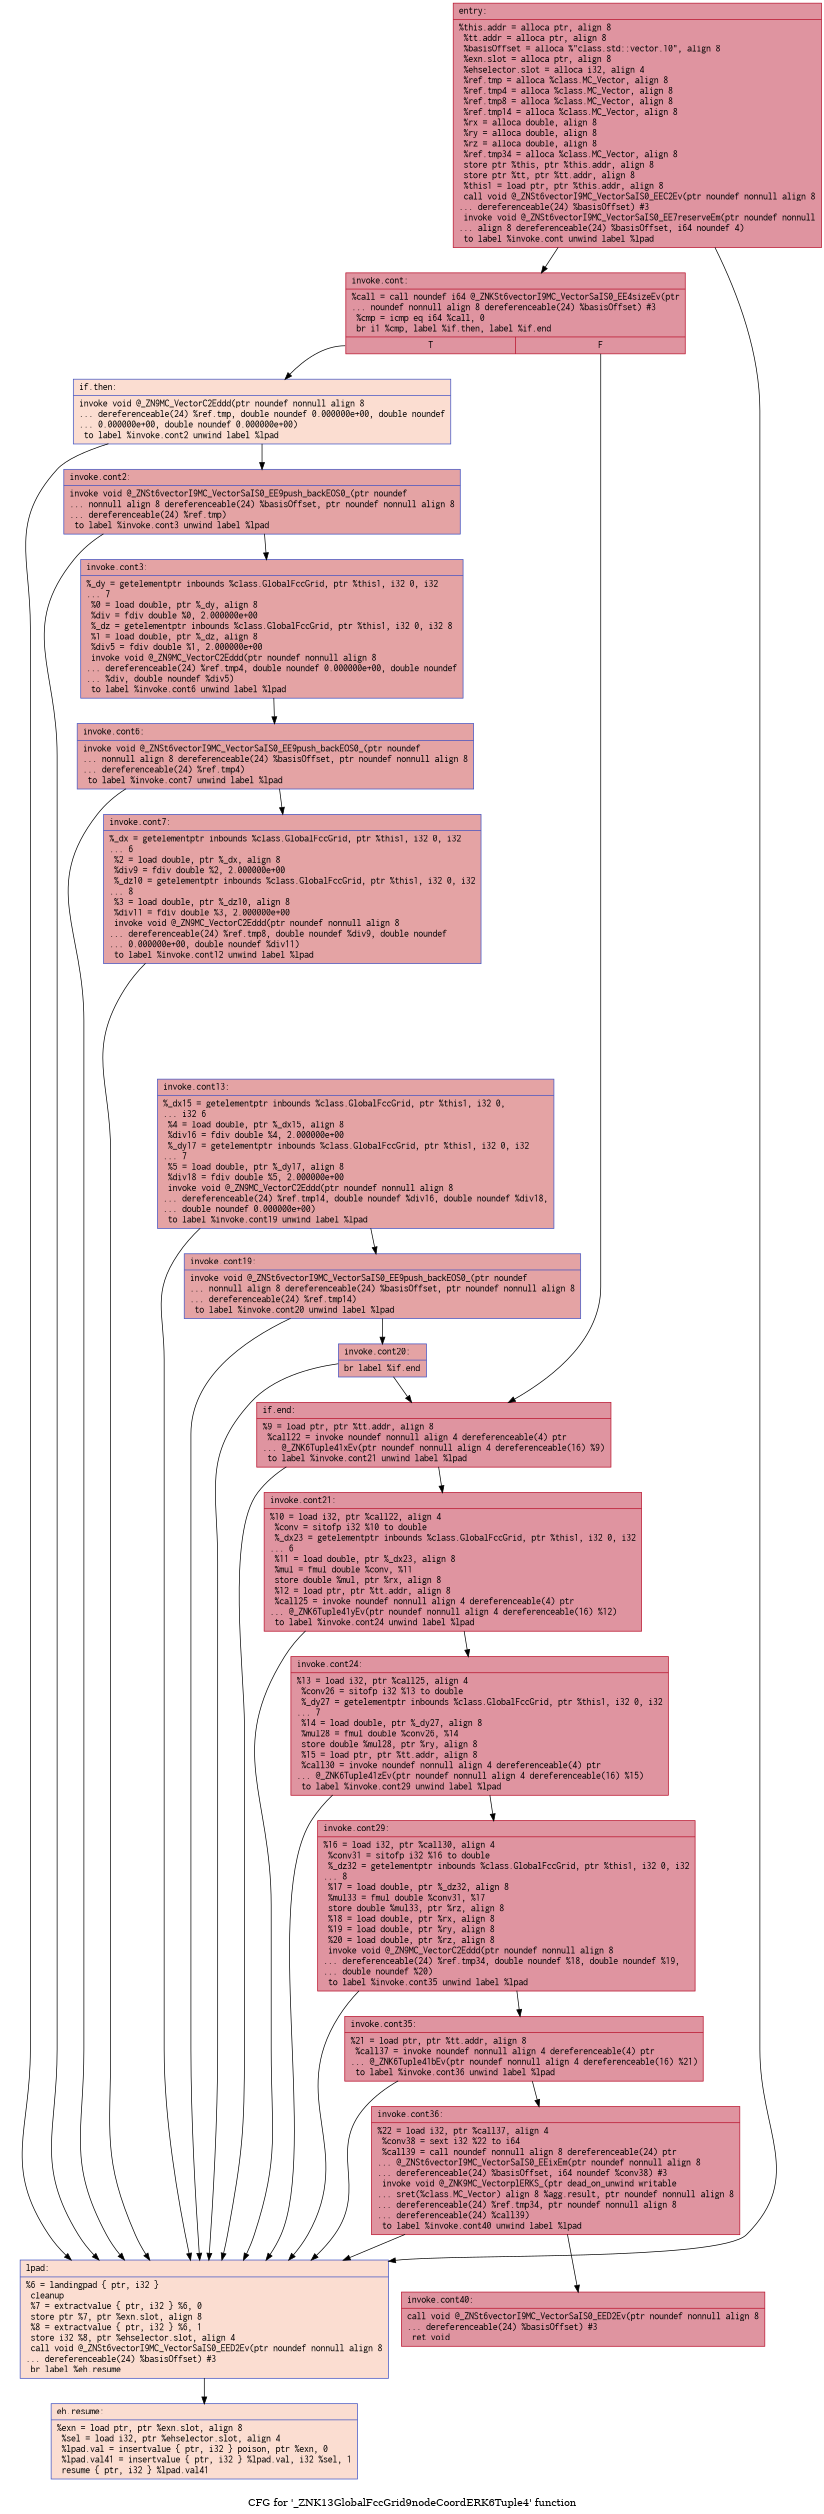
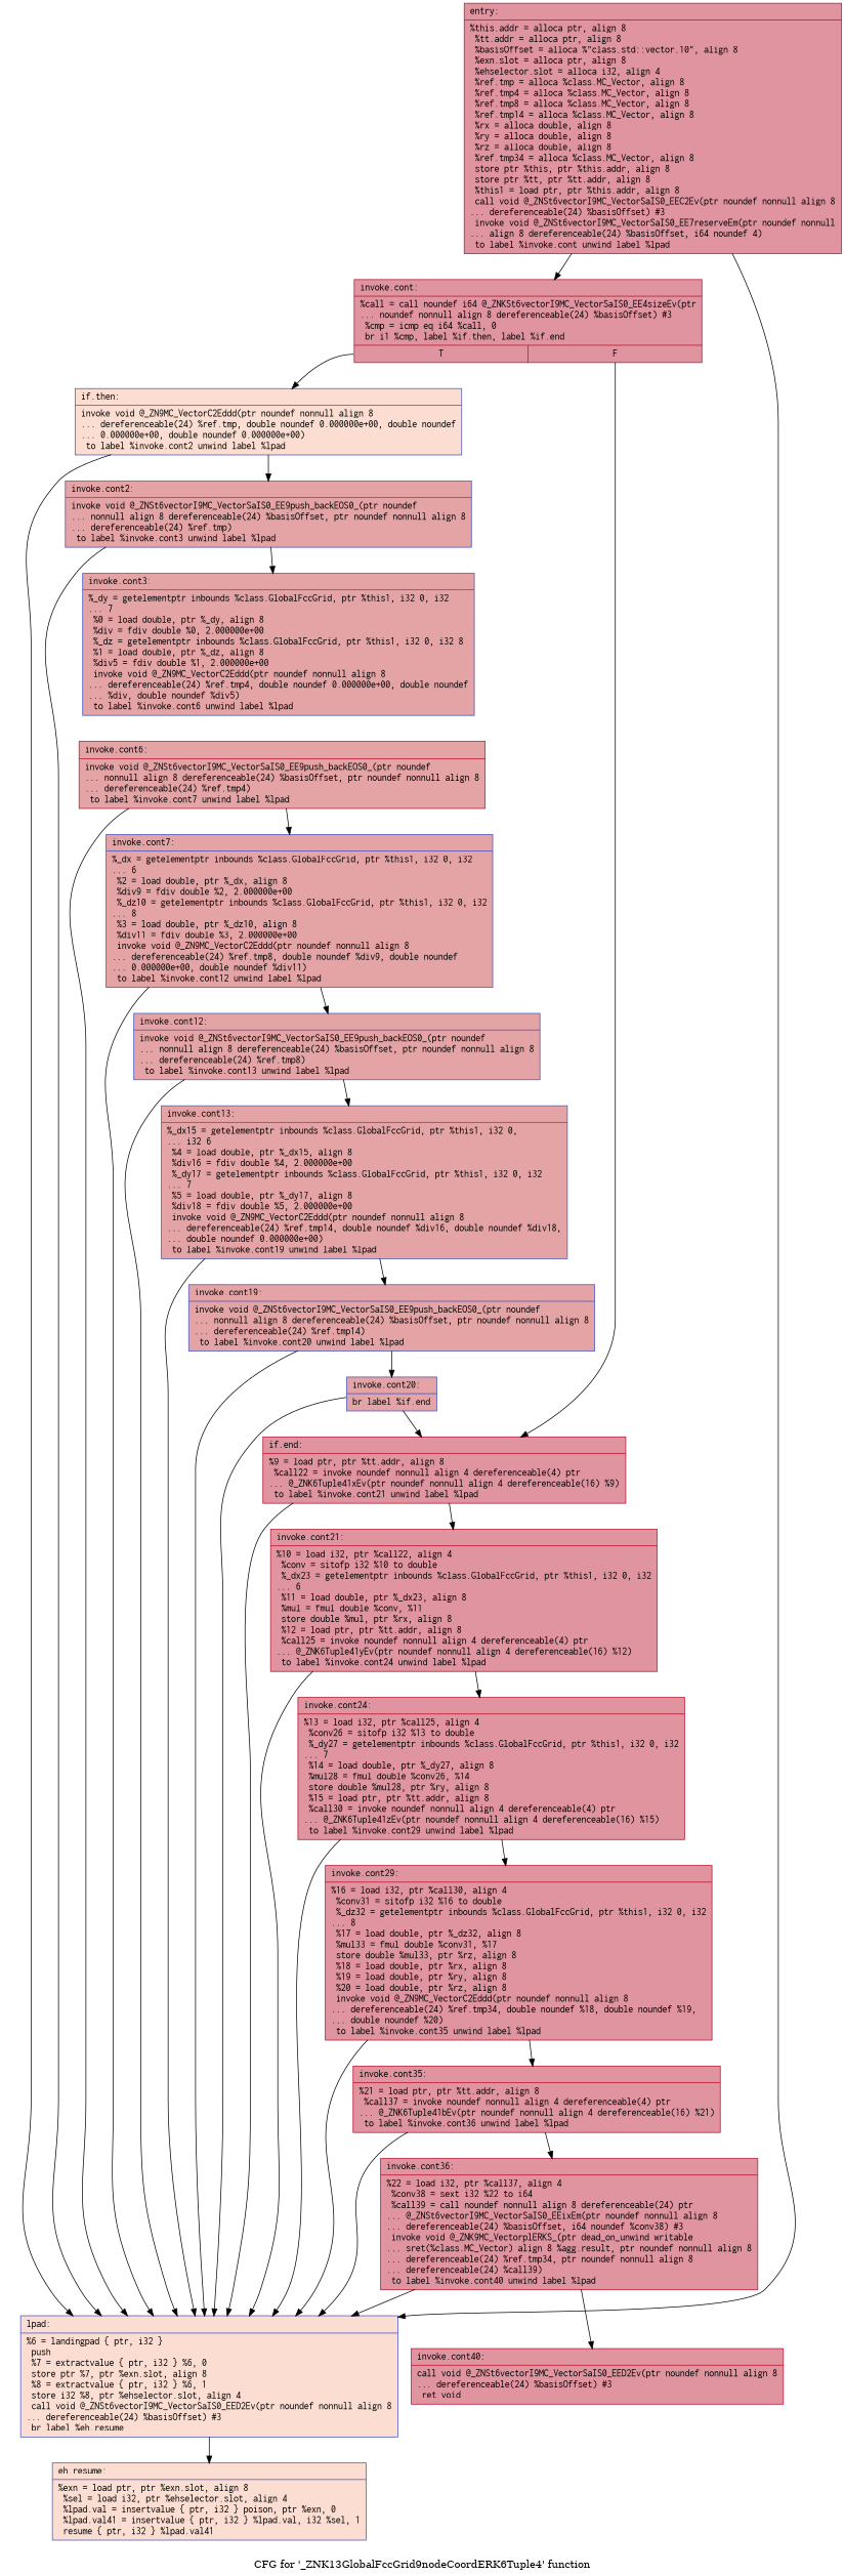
  digraph {
    label="CFG for '_ZNK13GlobalFccGrid9nodeCoordERK6Tuple4' function"
    node [color="#3d50c3ff" fillcolor="#b70d2870" fontname=Courier shape=record style=filled]
    n1 [color="#b70d28ff" label="{entry:\l|  %this.addr = alloca ptr, align 8\l  %tt.addr = alloca ptr, align 8\l  %basisOffset = alloca %\"class.std::vector.10\", align 8\l  %exn.slot = alloca ptr, align 8\l  %ehselector.slot = alloca i32, align 4\l  %ref.tmp = alloca %class.MC_Vector, align 8\l  %ref.tmp4 = alloca %class.MC_Vector, align 8\l  %ref.tmp8 = alloca %class.MC_Vector, align 8\l  %ref.tmp14 = alloca %class.MC_Vector, align 8\l  %rx = alloca double, align 8\l  %ry = alloca double, align 8\l  %rz = alloca double, align 8\l  %ref.tmp34 = alloca %class.MC_Vector, align 8\l  store ptr %this, ptr %this.addr, align 8\l  store ptr %tt, ptr %tt.addr, align 8\l  %this1 = load ptr, ptr %this.addr, align 8\l  call void @_ZNSt6vectorI9MC_VectorSaIS0_EEC2Ev(ptr noundef nonnull align 8\l... dereferenceable(24) %basisOffset) #3\l  invoke void @_ZNSt6vectorI9MC_VectorSaIS0_EE7reserveEm(ptr noundef nonnull\l... align 8 dereferenceable(24) %basisOffset, i64 noundef 4)\l          to label %invoke.cont unwind label %lpad\l}"]
    n2 [color="#b70d28ff" label="{invoke.cont:\l|  %call = call noundef i64 @_ZNKSt6vectorI9MC_VectorSaIS0_EE4sizeEv(ptr\l... noundef nonnull align 8 dereferenceable(24) %basisOffset) #3\l  %cmp = icmp eq i64 %call, 0\l  br i1 %cmp, label %if.then, label %if.end\l|{<s0>T|<s1>F}}"]
-   n3 [fillcolor="#f7b39670" label="{lpad:\l|  %6 = landingpad \{ ptr, i32 \}\l          cleanup\l  %7 = extractvalue \{ ptr, i32 \} %6, 0\l  store ptr %7, ptr %exn.slot, align 8\l  %8 = extractvalue \{ ptr, i32 \} %6, 1\l  store i32 %8, ptr %ehselector.slot, align 4\l  call void @_ZNSt6vectorI9MC_VectorSaIS0_EED2Ev(ptr noundef nonnull align 8\l... dereferenceable(24) %basisOffset) #3\l  br label %eh.resume\l}"]
+   n3 [fillcolor="#f7b39670" label="{lpad:\l|  %6 = landingpad \{ ptr, i32 \}\l          push\l  %7 = extractvalue \{ ptr, i32 \} %6, 0\l  store ptr %7, ptr %exn.slot, align 8\l  %8 = extractvalue \{ ptr, i32 \} %6, 1\l  store i32 %8, ptr %ehselector.slot, align 4\l  call void @_ZNSt6vectorI9MC_VectorSaIS0_EED2Ev(ptr noundef nonnull align 8\l... dereferenceable(24) %basisOffset) #3\l  br label %eh.resume\l}"]
    n4 [fillcolor="#f7b39670" label="{if.then:\l|  invoke void @_ZN9MC_VectorC2Eddd(ptr noundef nonnull align 8\l... dereferenceable(24) %ref.tmp, double noundef 0.000000e+00, double noundef\l... 0.000000e+00, double noundef 0.000000e+00)\l          to label %invoke.cont2 unwind label %lpad\l}"]
    n5 [color="#b70d28ff" label="{if.end:\l|  %9 = load ptr, ptr %tt.addr, align 8\l  %call22 = invoke noundef nonnull align 4 dereferenceable(4) ptr\l... @_ZNK6Tuple41xEv(ptr noundef nonnull align 4 dereferenceable(16) %9)\l          to label %invoke.cont21 unwind label %lpad\l}"]
    n6 [fillcolor="#f7b39670" label="{eh.resume:\l|  %exn = load ptr, ptr %exn.slot, align 8\l  %sel = load i32, ptr %ehselector.slot, align 4\l  %lpad.val = insertvalue \{ ptr, i32 \} poison, ptr %exn, 0\l  %lpad.val41 = insertvalue \{ ptr, i32 \} %lpad.val, i32 %sel, 1\l  resume \{ ptr, i32 \} %lpad.val41\l}"]
    n7 [fillcolor="#c32e3170" label="{invoke.cont2:\l|  invoke void @_ZNSt6vectorI9MC_VectorSaIS0_EE9push_backEOS0_(ptr noundef\l... nonnull align 8 dereferenceable(24) %basisOffset, ptr noundef nonnull align 8\l... dereferenceable(24) %ref.tmp)\l          to label %invoke.cont3 unwind label %lpad\l}"]
    n8 [color="#b70d28ff" label="{invoke.cont21:\l|  %10 = load i32, ptr %call22, align 4\l  %conv = sitofp i32 %10 to double\l  %_dx23 = getelementptr inbounds %class.GlobalFccGrid, ptr %this1, i32 0, i32\l... 6\l  %11 = load double, ptr %_dx23, align 8\l  %mul = fmul double %conv, %11\l  store double %mul, ptr %rx, align 8\l  %12 = load ptr, ptr %tt.addr, align 8\l  %call25 = invoke noundef nonnull align 4 dereferenceable(4) ptr\l... @_ZNK6Tuple41yEv(ptr noundef nonnull align 4 dereferenceable(16) %12)\l          to label %invoke.cont24 unwind label %lpad\l}"]
    n9 [fillcolor="#c32e3170" label="{invoke.cont3:\l|  %_dy = getelementptr inbounds %class.GlobalFccGrid, ptr %this1, i32 0, i32\l... 7\l  %0 = load double, ptr %_dy, align 8\l  %div = fdiv double %0, 2.000000e+00\l  %_dz = getelementptr inbounds %class.GlobalFccGrid, ptr %this1, i32 0, i32 8\l  %1 = load double, ptr %_dz, align 8\l  %div5 = fdiv double %1, 2.000000e+00\l  invoke void @_ZN9MC_VectorC2Eddd(ptr noundef nonnull align 8\l... dereferenceable(24) %ref.tmp4, double noundef 0.000000e+00, double noundef\l... %div, double noundef %div5)\l          to label %invoke.cont6 unwind label %lpad\l}"]
    n10 [color="#b70d28ff" label="{invoke.cont24:\l|  %13 = load i32, ptr %call25, align 4\l  %conv26 = sitofp i32 %13 to double\l  %_dy27 = getelementptr inbounds %class.GlobalFccGrid, ptr %this1, i32 0, i32\l... 7\l  %14 = load double, ptr %_dy27, align 8\l  %mul28 = fmul double %conv26, %14\l  store double %mul28, ptr %ry, align 8\l  %15 = load ptr, ptr %tt.addr, align 8\l  %call30 = invoke noundef nonnull align 4 dereferenceable(4) ptr\l... @_ZNK6Tuple41zEv(ptr noundef nonnull align 4 dereferenceable(16) %15)\l          to label %invoke.cont29 unwind label %lpad\l}"]
-   n11 [fillcolor="#c32e3170" label="{invoke.cont6:\l|  invoke void @_ZNSt6vectorI9MC_VectorSaIS0_EE9push_backEOS0_(ptr noundef\l... nonnull align 8 dereferenceable(24) %basisOffset, ptr noundef nonnull align 8\l... dereferenceable(24) %ref.tmp4)\l          to label %invoke.cont7 unwind label %lpad\l}"]
+   n11 [color="#b70d28ff" fillcolor="#c32e3170" label="{invoke.cont6:\l|  invoke void @_ZNSt6vectorI9MC_VectorSaIS0_EE9push_backEOS0_(ptr noundef\l... nonnull align 8 dereferenceable(24) %basisOffset, ptr noundef nonnull align 8\l... dereferenceable(24) %ref.tmp4)\l          to label %invoke.cont7 unwind label %lpad\l}"]
    n12 [fillcolor="#c32e3170" label="{invoke.cont7:\l|  %_dx = getelementptr inbounds %class.GlobalFccGrid, ptr %this1, i32 0, i32\l... 6\l  %2 = load double, ptr %_dx, align 8\l  %div9 = fdiv double %2, 2.000000e+00\l  %_dz10 = getelementptr inbounds %class.GlobalFccGrid, ptr %this1, i32 0, i32\l... 8\l  %3 = load double, ptr %_dz10, align 8\l  %div11 = fdiv double %3, 2.000000e+00\l  invoke void @_ZN9MC_VectorC2Eddd(ptr noundef nonnull align 8\l... dereferenceable(24) %ref.tmp8, double noundef %div9, double noundef\l... 0.000000e+00, double noundef %div11)\l          to label %invoke.cont12 unwind label %lpad\l}"]
+   n13 [fillcolor="#c32e3170" label="{invoke.cont12:\l|  invoke void @_ZNSt6vectorI9MC_VectorSaIS0_EE9push_backEOS0_(ptr noundef\l... nonnull align 8 dereferenceable(24) %basisOffset, ptr noundef nonnull align 8\l... dereferenceable(24) %ref.tmp8)\l          to label %invoke.cont13 unwind label %lpad\l}"]
    n14 [fillcolor="#c32e3170" label="{invoke.cont13:\l|  %_dx15 = getelementptr inbounds %class.GlobalFccGrid, ptr %this1, i32 0,\l... i32 6\l  %4 = load double, ptr %_dx15, align 8\l  %div16 = fdiv double %4, 2.000000e+00\l  %_dy17 = getelementptr inbounds %class.GlobalFccGrid, ptr %this1, i32 0, i32\l... 7\l  %5 = load double, ptr %_dy17, align 8\l  %div18 = fdiv double %5, 2.000000e+00\l  invoke void @_ZN9MC_VectorC2Eddd(ptr noundef nonnull align 8\l... dereferenceable(24) %ref.tmp14, double noundef %div16, double noundef %div18,\l... double noundef 0.000000e+00)\l          to label %invoke.cont19 unwind label %lpad\l}"]
    n15 [fillcolor="#c32e3170" label="{invoke.cont19:\l|  invoke void @_ZNSt6vectorI9MC_VectorSaIS0_EE9push_backEOS0_(ptr noundef\l... nonnull align 8 dereferenceable(24) %basisOffset, ptr noundef nonnull align 8\l... dereferenceable(24) %ref.tmp14)\l          to label %invoke.cont20 unwind label %lpad\l}"]
    n16 [fillcolor="#c32e3170" label="{invoke.cont20:\l|  br label %if.end\l}"]
    n17 [color="#b70d28ff" label="{invoke.cont29:\l|  %16 = load i32, ptr %call30, align 4\l  %conv31 = sitofp i32 %16 to double\l  %_dz32 = getelementptr inbounds %class.GlobalFccGrid, ptr %this1, i32 0, i32\l... 8\l  %17 = load double, ptr %_dz32, align 8\l  %mul33 = fmul double %conv31, %17\l  store double %mul33, ptr %rz, align 8\l  %18 = load double, ptr %rx, align 8\l  %19 = load double, ptr %ry, align 8\l  %20 = load double, ptr %rz, align 8\l  invoke void @_ZN9MC_VectorC2Eddd(ptr noundef nonnull align 8\l... dereferenceable(24) %ref.tmp34, double noundef %18, double noundef %19,\l... double noundef %20)\l          to label %invoke.cont35 unwind label %lpad\l}"]
    n18 [color="#b70d28ff" label="{invoke.cont35:\l|  %21 = load ptr, ptr %tt.addr, align 8\l  %call37 = invoke noundef nonnull align 4 dereferenceable(4) ptr\l... @_ZNK6Tuple41bEv(ptr noundef nonnull align 4 dereferenceable(16) %21)\l          to label %invoke.cont36 unwind label %lpad\l}"]
    n19 [color="#b70d28ff" label="{invoke.cont36:\l|  %22 = load i32, ptr %call37, align 4\l  %conv38 = sext i32 %22 to i64\l  %call39 = call noundef nonnull align 8 dereferenceable(24) ptr\l... @_ZNSt6vectorI9MC_VectorSaIS0_EEixEm(ptr noundef nonnull align 8\l... dereferenceable(24) %basisOffset, i64 noundef %conv38) #3\l  invoke void @_ZNK9MC_VectorplERKS_(ptr dead_on_unwind writable\l... sret(%class.MC_Vector) align 8 %agg.result, ptr noundef nonnull align 8\l... dereferenceable(24) %ref.tmp34, ptr noundef nonnull align 8\l... dereferenceable(24) %call39)\l          to label %invoke.cont40 unwind label %lpad\l}"]
    n20 [color="#b70d28ff" label="{invoke.cont40:\l|  call void @_ZNSt6vectorI9MC_VectorSaIS0_EED2Ev(ptr noundef nonnull align 8\l... dereferenceable(24) %basisOffset) #3\l  ret void\l}"]
    n1 -> n2
    n1 -> n3
    n2 -> n4 [tailport=s0]
    n2 -> n5 [tailport=s1]
    n3 -> n6
    n4 -> n3
    n4 -> n7
    n5 -> n3
    n5 -> n8
    n7 -> n3
    n7 -> n9
    n8 -> n3
    n8 -> n10
-   n9 -> n11
    n10 -> n3
    n10 -> n17
    n11 -> n3
    n11 -> n12
    n12 -> n3
+   n12 -> n13
+   n13 -> n3
+   n13 -> n14
    n14 -> n3
    n14 -> n15
    n15 -> n3
    n15 -> n16
    n16 -> n3
    n16 -> n5
    n17 -> n3
    n17 -> n18
    n18 -> n3
    n18 -> n19
    n19 -> n3
    n19 -> n20
  }
